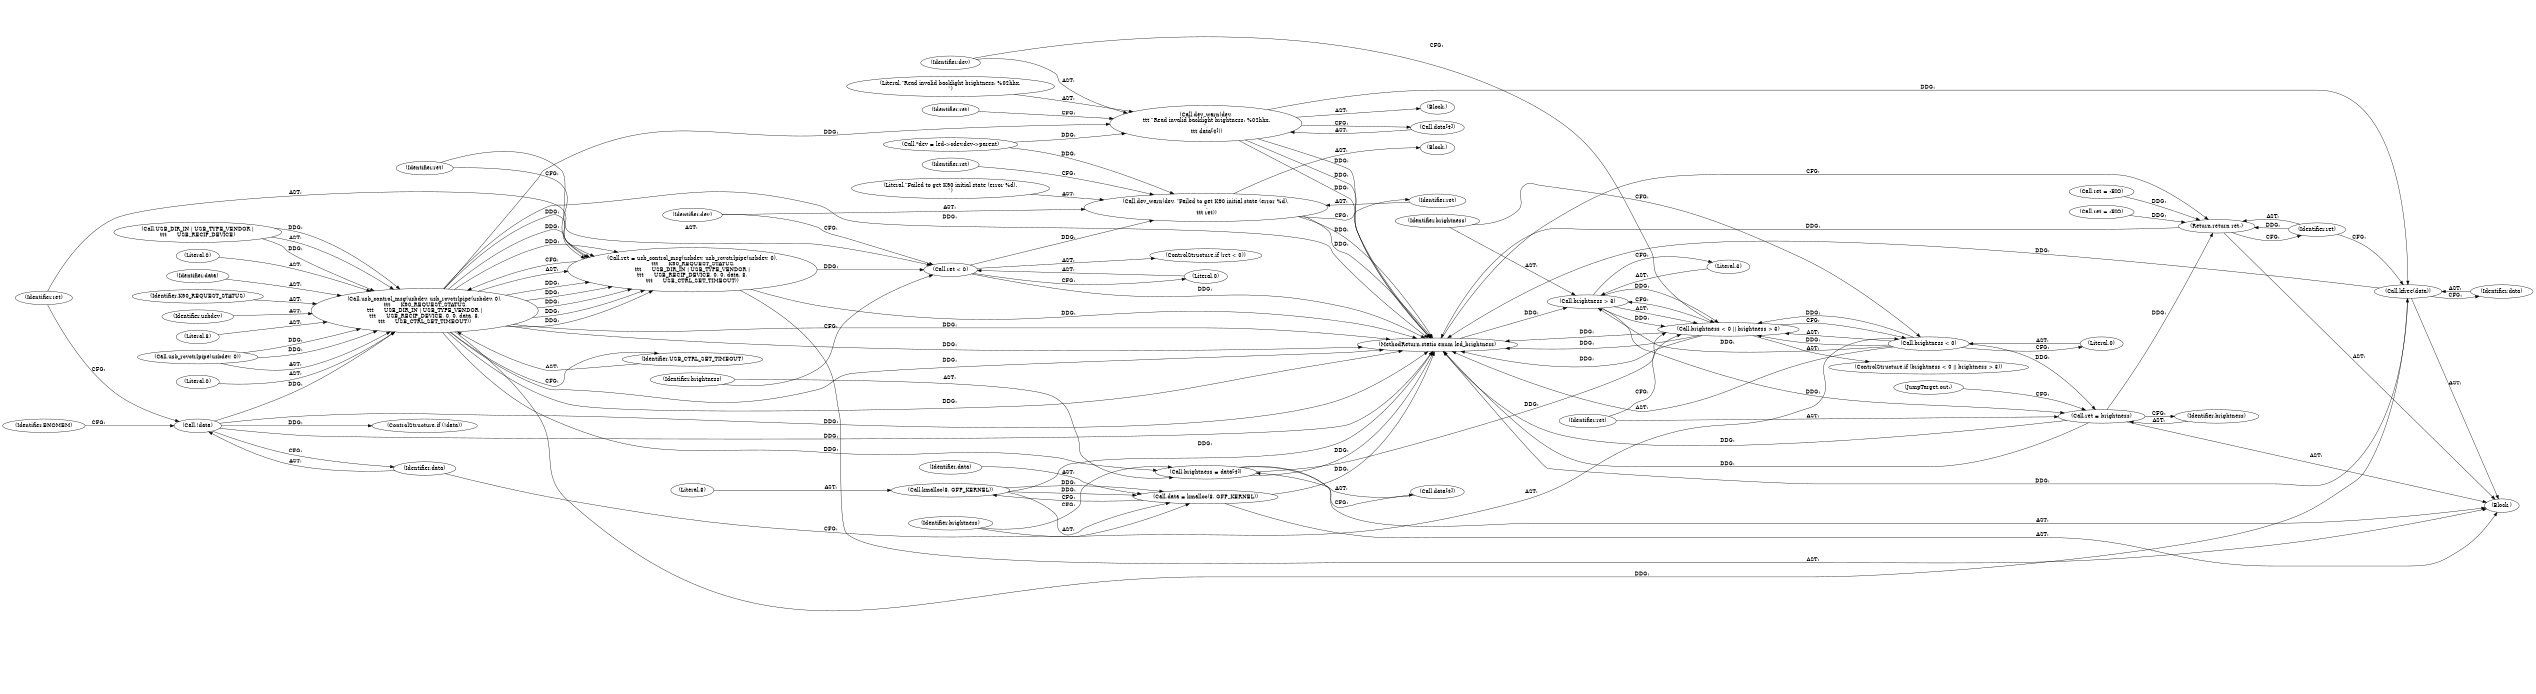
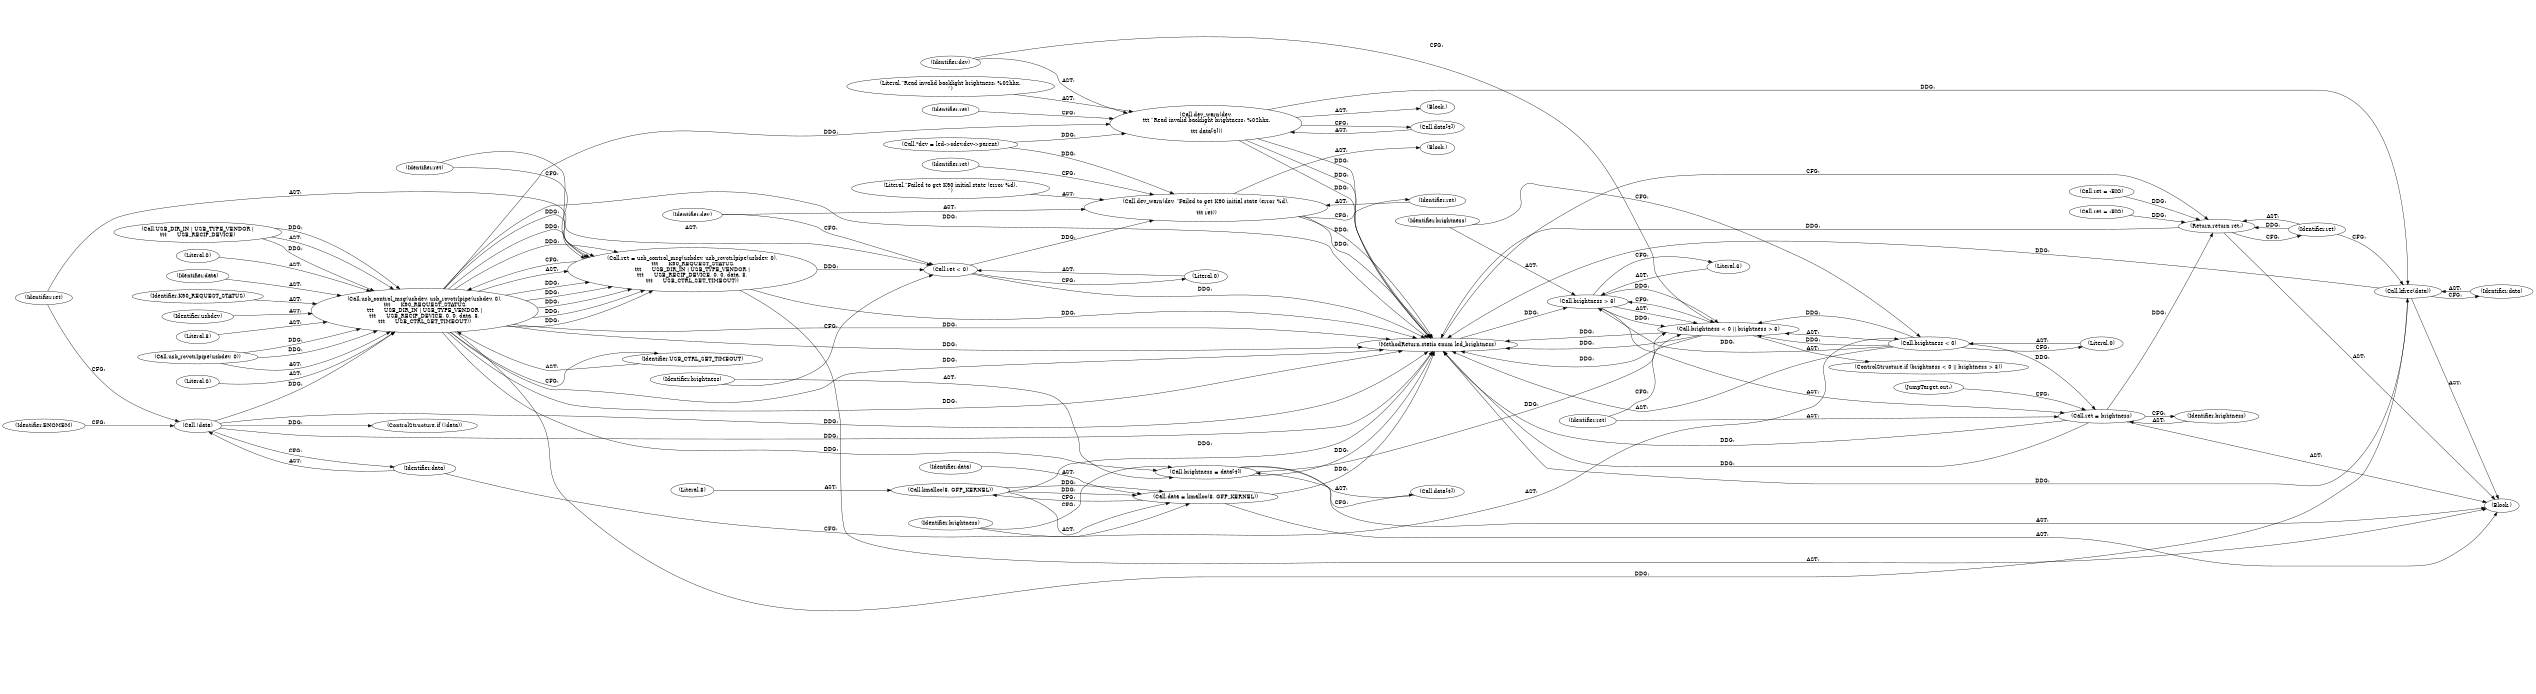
  digraph {
    rankdir=LR
    n1 [label="(Call,kmalloc(8, GFP_KERNEL))"]
    n2 [label="(Call,data = kmalloc(8, GFP_KERNEL))"]
    n3 [label="(MethodReturn,static enum led_brightness)"]
    n4 [label="(Block,)"]
    n5 [label="(Call,brightness > 3)"]
    n6 [label="(Return,return ret;)"]
    n7 [label="(Call,!data)"]
    n8 [label="(Call,usb_control_msg(usbdev, usb_rcvctrlpipe(usbdev, 0),\n \t\t\t      K90_REQUEST_STATUS,\n\t\t\t      USB_DIR_IN | USB_TYPE_VENDOR |\n\t\t\t      USB_RECIP_DEVICE, 0, 0, data, 8,\n\t\t\t      USB_CTRL_SET_TIMEOUT))"]
    n9 [label="(Identifier,data)"]
    n10 [label="(ControlStructure,if (!data))"]
    n11 [label="(Call,ret = usb_control_msg(usbdev, usb_rcvctrlpipe(usbdev, 0),\n \t\t\t      K90_REQUEST_STATUS,\n\t\t\t      USB_DIR_IN | USB_TYPE_VENDOR |\n\t\t\t      USB_RECIP_DEVICE, 0, 0, data, 8,\n\t\t\t      USB_CTRL_SET_TIMEOUT))"]
    n12 [label="(Call,brightness = data[4])"]
    n13 [label="(Call,dev_warn(dev,\n \t\t\t \"Read invalid backlight brightness: %02hhx.\n\",\n \t\t\t data[4]))"]
    n14 [label="(Call,kfree(data))"]
    n15 [label="(Identifier,USB_CTRL_SET_TIMEOUT)"]
    n16 [label="(Call,ret < 0)"]
    n17 [label="(Call,data[4])"]
    n18 [label="(Call,brightness < 0 || brightness > 3)"]
    n19 [label="(Block,)"]
    n20 [label="(Call,data[4])"]
    n21 [label="(Identifier,data)"]
    n22 [label="(Call,dev_warn(dev, \"Failed to get K90 initial state (error %d).\n\",\n \t\t\t ret))"]
    n23 [label="(Literal,0)"]
-   n24 [label="(ControlStructure,if (ret < 0))"]
    n25 [label="(Identifier,ret)"]
    n26 [label="(Block,)"]
    n27 [label="(Call,brightness < 0)"]
    n28 [label="(Call,ret = brightness)"]
    n29 [label="(Literal,0)"]
    n30 [label="(ControlStructure,if (brightness < 0 || brightness > 3))"]
    n31 [label="(Literal,3)"]
    n32 [label="(Identifier,brightness)"]
    n33 [label="(Identifier,ret)"]
    n34 [label="(Literal,\"Read invalid backlight brightness: %02hhx.\n\")"]
    n35 [label="(Call,*dev = led->cdev.dev->parent)"]
    n36 [label="(Identifier,K90_REQUEST_STATUS)"]
    n37 [label="(Literal,8)"]
    n38 [label="(Identifier,ret)"]
    n39 [label="(Identifier,brightness)"]
    n40 [label="(Identifier,ret)"]
    n41 [label="(Identifier,usbdev)"]
    n42 [label="(Identifier,dev)"]
    n43 [label="(JumpTarget,out:)"]
    n44 [label="(Literal,8)"]
    n45 [label="(Literal,\"Failed to get K90 initial state (error %d).\n\")"]
    n46 [label="(Identifier,ret)"]
    n47 [label="(Identifier,dev)"]
    n48 [label="(Call,usb_rcvctrlpipe(usbdev, 0))"]
    n49 [label="(Literal,0)"]
    n50 [label="(Call,USB_DIR_IN | USB_TYPE_VENDOR |\n\t\t\t      USB_RECIP_DEVICE)"]
    n51 [label="(Call,ret = -EIO)"]
    n52 [label="(Identifier,ret)"]
    n53 [label="(Identifier,ret)"]
    n54 [label="(Identifier,ENOMEM)"]
    n55 [label="(Literal,0)"]
    n56 [label="(Call,ret = -EIO)"]
    n57 [label="(Identifier,brightness)"]
    n58 [label="(Identifier,data)"]
    n59 [label="(Identifier,data)"]
    n60 [label="(Identifier,brightness)"]
    n1 -> n2 [label="AST: "]
    n1 -> n2 [label="DDG: "]
    n1 -> n2 [label="DDG: "]
    n1 -> n3 [label="DDG: "]
    n2 -> n1 [label="CFG: "]
    n2 -> n3 [label="DDG: "]
    n2 -> n4 [label="AST: "]
    n3 -> n5 [label="DDG: "]
    n3 -> n6 [label="CFG: "]
    n5 -> n18 [label="AST: "]
    n5 -> n18 [label="DDG: "]
    n5 -> n18 [label="DDG: "]
-   n5 -> n28 [label="DDG: "]
+   n5 -> n28 [label="AST: "]
    n5 -> n31 [label="CFG: "]
    n6 -> n3 [label="DDG: "]
    n6 -> n4 [label="AST: "]
    n6 -> n33 [label="CFG: "]
    n7 -> n3 [label="DDG: "]
    n7 -> n3 [label="DDG: "]
    n7 -> n8 [label="DDG: "]
    n7 -> n9 [label="CFG: "]
    n7 -> n10 [label="DDG: "]
    n8 -> n3 [label="DDG: "]
    n8 -> n3 [label="DDG: "]
    n8 -> n3 [label="DDG: "]
    n8 -> n3 [label="DDG: "]
    n8 -> n3 [label="DDG: "]
    n8 -> n11 [label="AST: "]
    n8 -> n11 [label="DDG: "]
    n8 -> n11 [label="DDG: "]
    n8 -> n11 [label="DDG: "]
    n8 -> n11 [label="DDG: "]
    n8 -> n11 [label="DDG: "]
    n8 -> n11 [label="DDG: "]
    n8 -> n11 [label="DDG: "]
    n8 -> n11 [label="DDG: "]
    n8 -> n12 [label="DDG: "]
    n8 -> n13 [label="DDG: "]
    n8 -> n14 [label="DDG: "]
    n8 -> n15 [label="CFG: "]
    n9 -> n2 [label="CFG: "]
    n9 -> n7 [label="AST: "]
    n11 -> n3 [label="DDG: "]
    n11 -> n4 [label="AST: "]
    n11 -> n8 [label="CFG: "]
    n11 -> n16 [label="DDG: "]
    n12 -> n3 [label="DDG: "]
    n12 -> n4 [label="AST: "]
    n12 -> n17 [label="CFG: "]
    n12 -> n18 [label="DDG: "]
    n13 -> n3 [label="DDG: "]
    n13 -> n3 [label="DDG: "]
    n13 -> n3 [label="DDG: "]
    n13 -> n14 [label="DDG: "]
    n13 -> n19 [label="AST: "]
    n13 -> n20 [label="CFG: "]
    n14 -> n3 [label="DDG: "]
    n14 -> n3 [label="DDG: "]
    n14 -> n4 [label="AST: "]
    n14 -> n21 [label="CFG: "]
    n15 -> n8 [label="AST: "]
    n16 -> n3 [label="DDG: "]
    n16 -> n22 [label="DDG: "]
    n16 -> n23 [label="CFG: "]
-   n16 -> n24 [label="AST: "]
    n17 -> n12 [label="AST: "]
    n18 -> n3 [label="DDG: "]
    n18 -> n3 [label="DDG: "]
    n18 -> n3 [label="DDG: "]
    n18 -> n5 [label="CFG: "]
-   n18 -> n27 [label="CFG: "]
    n18 -> n30 [label="AST: "]
    n20 -> n13 [label="AST: "]
    n21 -> n14 [label="AST: "]
    n22 -> n3 [label="DDG: "]
    n22 -> n3 [label="DDG: "]
    n22 -> n25 [label="CFG: "]
    n22 -> n26 [label="AST: "]
    n23 -> n16 [label="AST: "]
    n25 -> n22 [label="AST: "]
    n27 -> n3 [label="AST: "]
    n27 -> n5 [label="DDG: "]
    n27 -> n18 [label="AST: "]
    n27 -> n18 [label="DDG: "]
    n27 -> n18 [label="DDG: "]
    n27 -> n28 [label="DDG: "]
    n27 -> n29 [label="CFG: "]
    n28 -> n3 [label="DDG: "]
    n28 -> n3 [label="DDG: "]
    n28 -> n4 [label="AST: "]
    n28 -> n6 [label="DDG: "]
    n28 -> n32 [label="CFG: "]
    n29 -> n27 [label="AST: "]
    n31 -> n5 [label="AST: "]
    n32 -> n28 [label="AST: "]
    n33 -> n6 [label="AST: "]
    n33 -> n6 [label="DDG: "]
    n33 -> n14 [label="CFG: "]
    n34 -> n13 [label="AST: "]
    n35 -> n13 [label="DDG: "]
    n35 -> n22 [label="DDG: "]
    n36 -> n8 [label="AST: "]
    n37 -> n1 [label="AST: "]
    n38 -> n13 [label="CFG: "]
    n39 -> n12 [label="AST: "]
    n39 -> n16 [label="CFG: "]
    n40 -> n7 [label="CFG: "]
    n40 -> n11 [label="AST: "]
    n41 -> n8 [label="AST: "]
    n42 -> n13 [label="AST: "]
    n42 -> n18 [label="CFG: "]
    n43 -> n28 [label="CFG: "]
    n44 -> n8 [label="AST: "]
    n45 -> n22 [label="AST: "]
    n46 -> n18 [label="CFG: "]
    n46 -> n28 [label="AST: "]
    n47 -> n16 [label="CFG: "]
    n47 -> n22 [label="AST: "]
    n48 -> n8 [label="AST: "]
    n48 -> n8 [label="DDG: "]
    n48 -> n8 [label="DDG: "]
    n49 -> n8 [label="AST: "]
    n50 -> n8 [label="AST: "]
    n50 -> n8 [label="DDG: "]
    n50 -> n8 [label="DDG: "]
    n51 -> n6 [label="DDG: "]
    n52 -> n11 [label="CFG: "]
    n52 -> n16 [label="AST: "]
    n53 -> n22 [label="CFG: "]
    n54 -> n7 [label="CFG: "]
    n55 -> n8 [label="AST: "]
    n56 -> n6 [label="DDG: "]
    n57 -> n12 [label="CFG: "]
    n57 -> n27 [label="AST: "]
    n58 -> n2 [label="AST: "]
    n59 -> n8 [label="AST: "]
    n60 -> n5 [label="AST: "]
    n60 -> n27 [label="CFG: "]
  }
